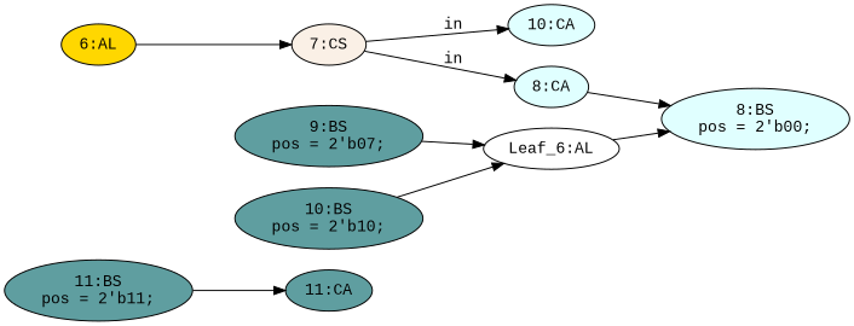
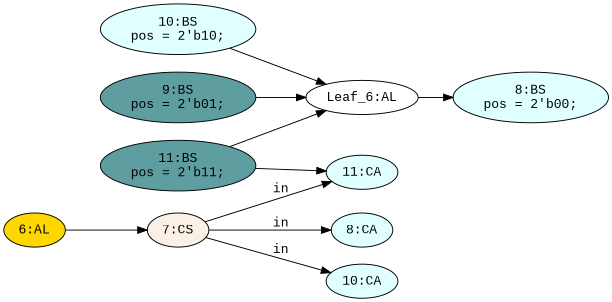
  strict digraph {
    fontname="Liberation Mono"
    rankdir=LR
    node [fillcolor=lightcyan fontname="Liberation Mono" statements="[]" style=filled typ=BlockingSubstitution]
    edge [cond="[]" fontname="Liberation Mono" lineno=None]
-   n1 [ast="<pyverilog.vparser.ast.Case object at 0x7f1e43117790>" fillcolor=cadetblue label="11:CA" typ=Case]
+   n1 [ast="<pyverilog.vparser.ast.Case object at 0x7f1e43117790>" label="11:CA" typ=Case]
    n2 [ast="<pyverilog.vparser.ast.BlockingSubstitution object at 0x7f1e431178d0>" fillcolor=cadetblue label="11:BS\npos = 2'b11;" statements="[<pyverilog.vparser.ast.BlockingSubstitution object at 0x7f1e431178d0>]"]
    n3 [def_var="['pos']" label="Leaf_6:AL" fillcolor="" statements="" style="" typ=""]
    n4 [ast="<pyverilog.vparser.ast.BlockingSubstitution object at 0x7f1e43117d90>" label="8:BS\npos = 2'b00;" statements="[<pyverilog.vparser.ast.BlockingSubstitution object at 0x7f1e43117d90>]"]
-   n5 [ast="<pyverilog.vparser.ast.BlockingSubstitution object at 0x7f1e43117a50>" fillcolor=cadetblue label="9:BS\npos = 2'b07;" statements="[<pyverilog.vparser.ast.BlockingSubstitution object at 0x7f1e43117a50>]"]
-   n6 [ast="<pyverilog.vparser.ast.BlockingSubstitution object at 0x7f1e43117bd0>" fillcolor=cadetblue label="10:BS\npos = 2'b10;" statements="[<pyverilog.vparser.ast.BlockingSubstitution object at 0x7f1e43117bd0>]"]
+   n5 [ast="<pyverilog.vparser.ast.BlockingSubstitution object at 0x7f1e43117a50>" fillcolor=cadetblue label="9:BS\npos = 2'b01;" statements="[<pyverilog.vparser.ast.BlockingSubstitution object at 0x7f1e43117a50>]"]
+   n6 [ast="<pyverilog.vparser.ast.BlockingSubstitution object at 0x7f1e43117bd0>" label="10:BS\npos = 2'b10;" statements="[<pyverilog.vparser.ast.BlockingSubstitution object at 0x7f1e43117bd0>]"]
    n7 [ast="<pyverilog.vparser.ast.Case object at 0x7f1e43117d10>" label="10:CA" typ=Case]
    n8 [ast="<pyverilog.vparser.ast.CaseStatement object at 0x7f1e43117ed0>" fillcolor=linen label="7:CS" typ=CaseStatement]
    n9 [ast="<pyverilog.vparser.ast.Case object at 0x7f1e43117f90>" label="8:CA" typ=Case]
    n10 [ast="<pyverilog.vparser.ast.Always object at 0x7f1e43cd8150>" clk_sens=False fillcolor=gold label="6:AL" sens="[]" typ=Always use_var="['in']"]
    n2 -> n1
+   n2 -> n3
    n3 -> n4
    n5 -> n3
    n6 -> n3
+   n8 -> n1 [cond="['in']" label=in lineno=7]
    n8 -> n7 [cond="['in']" label=in lineno=7]
    n8 -> n9 [cond="['in']" label=in lineno=7]
-   n9 -> n4
    n10 -> n8
  }
